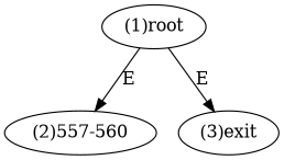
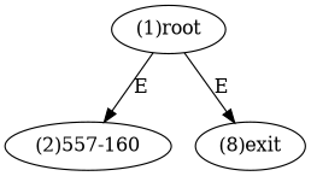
  digraph {
    n1 [label="(1)root"]
-   n2 [label="(2)557-560"]
-   n3 [label="(3)exit"]
+   n2 [label="(2)557-160"]
+   n3 [label="(8)exit"]
    n1 -> n2 [label=E]
    n1 -> n3 [label=E]
  }
